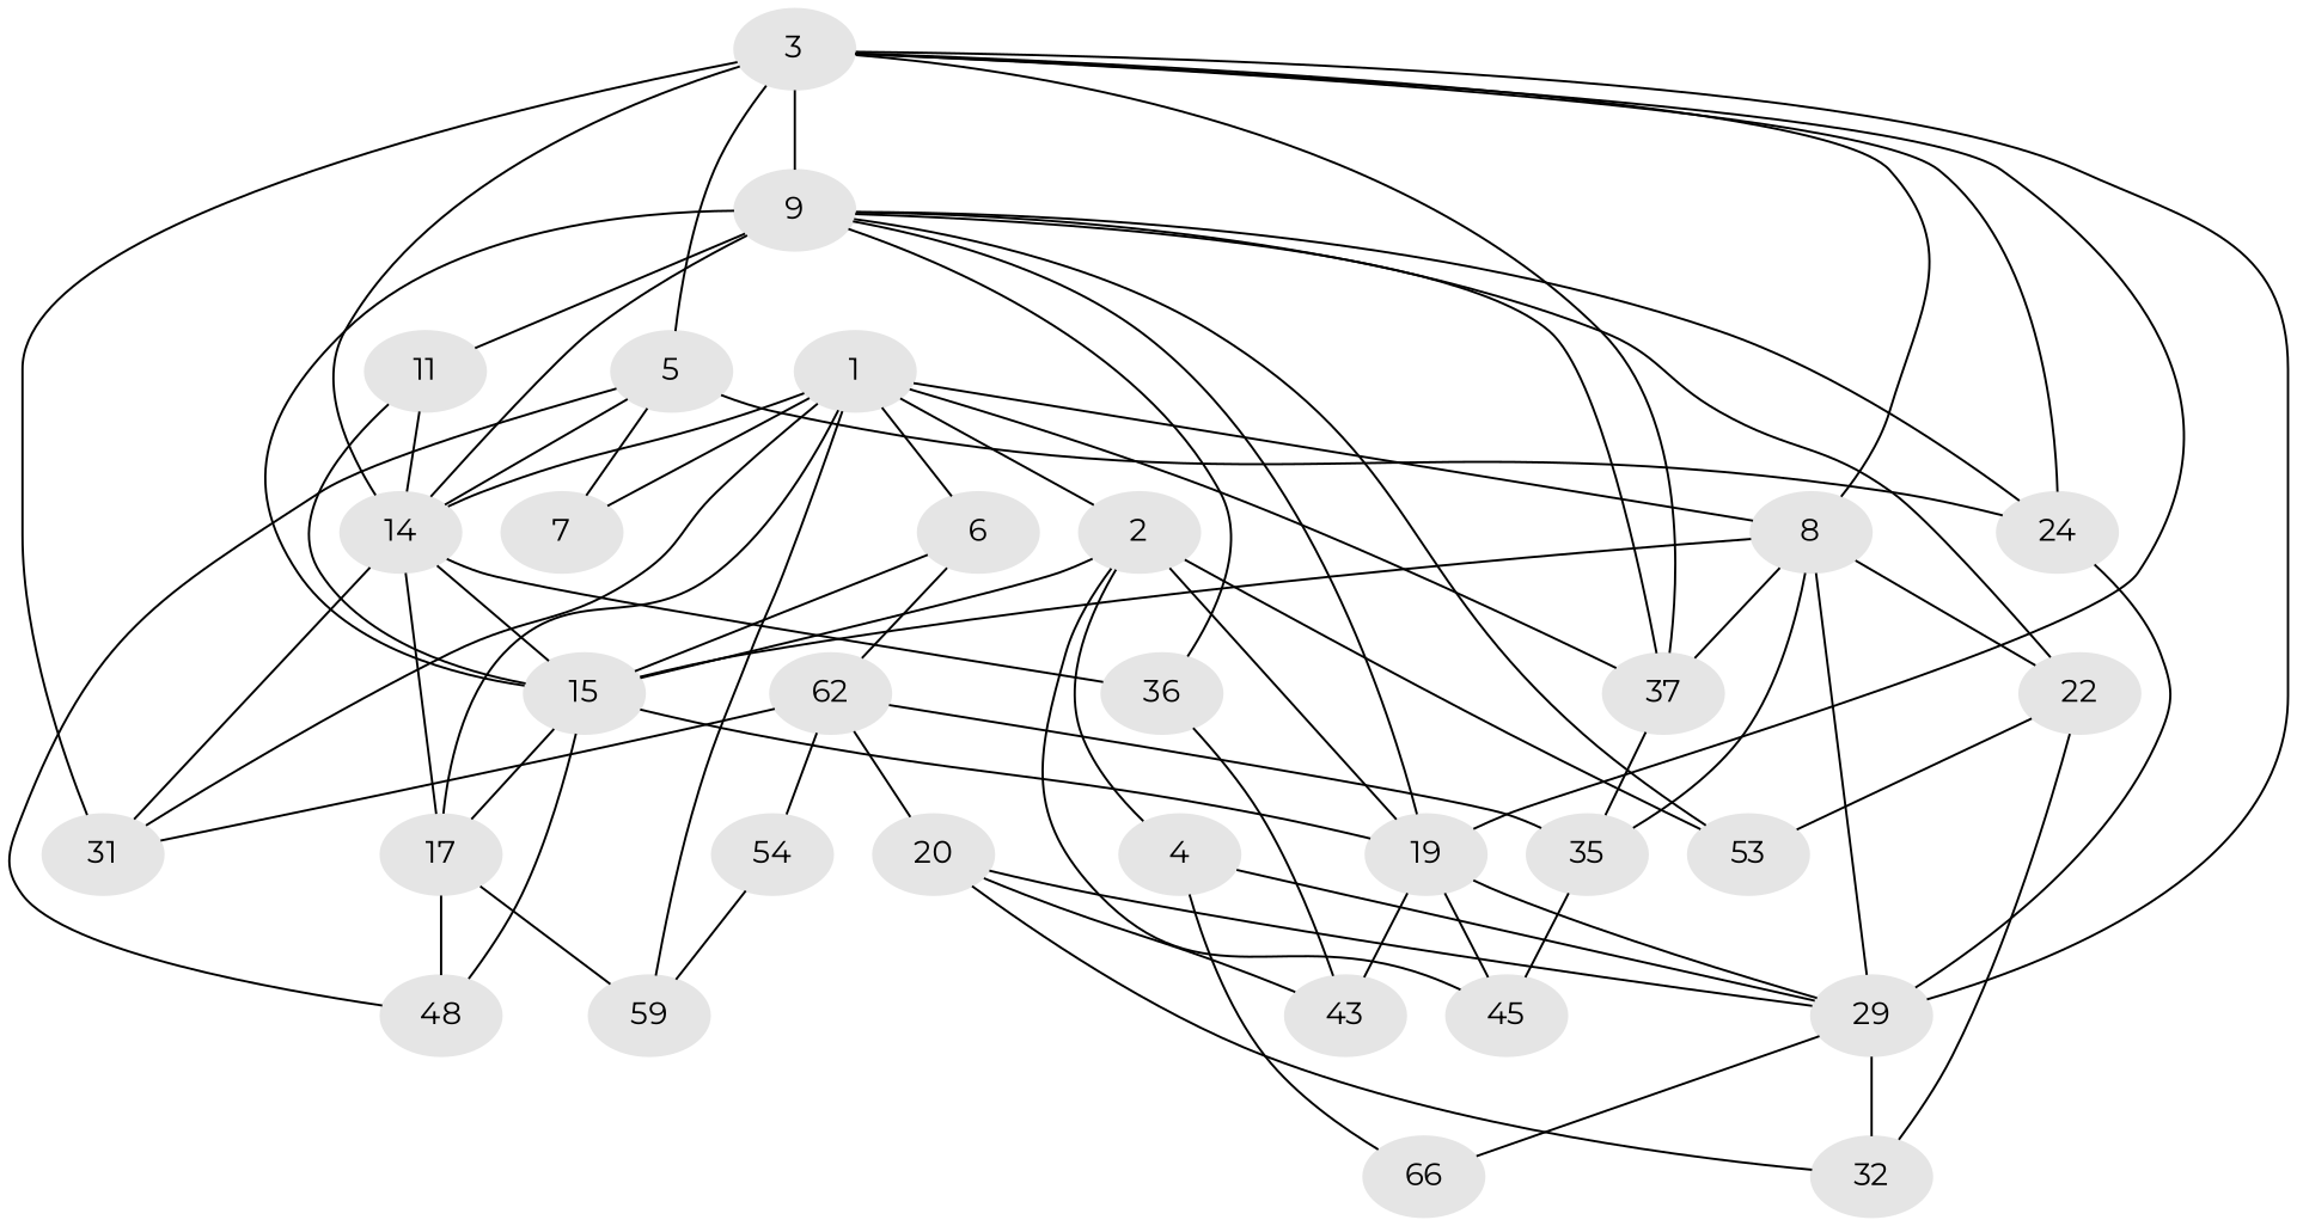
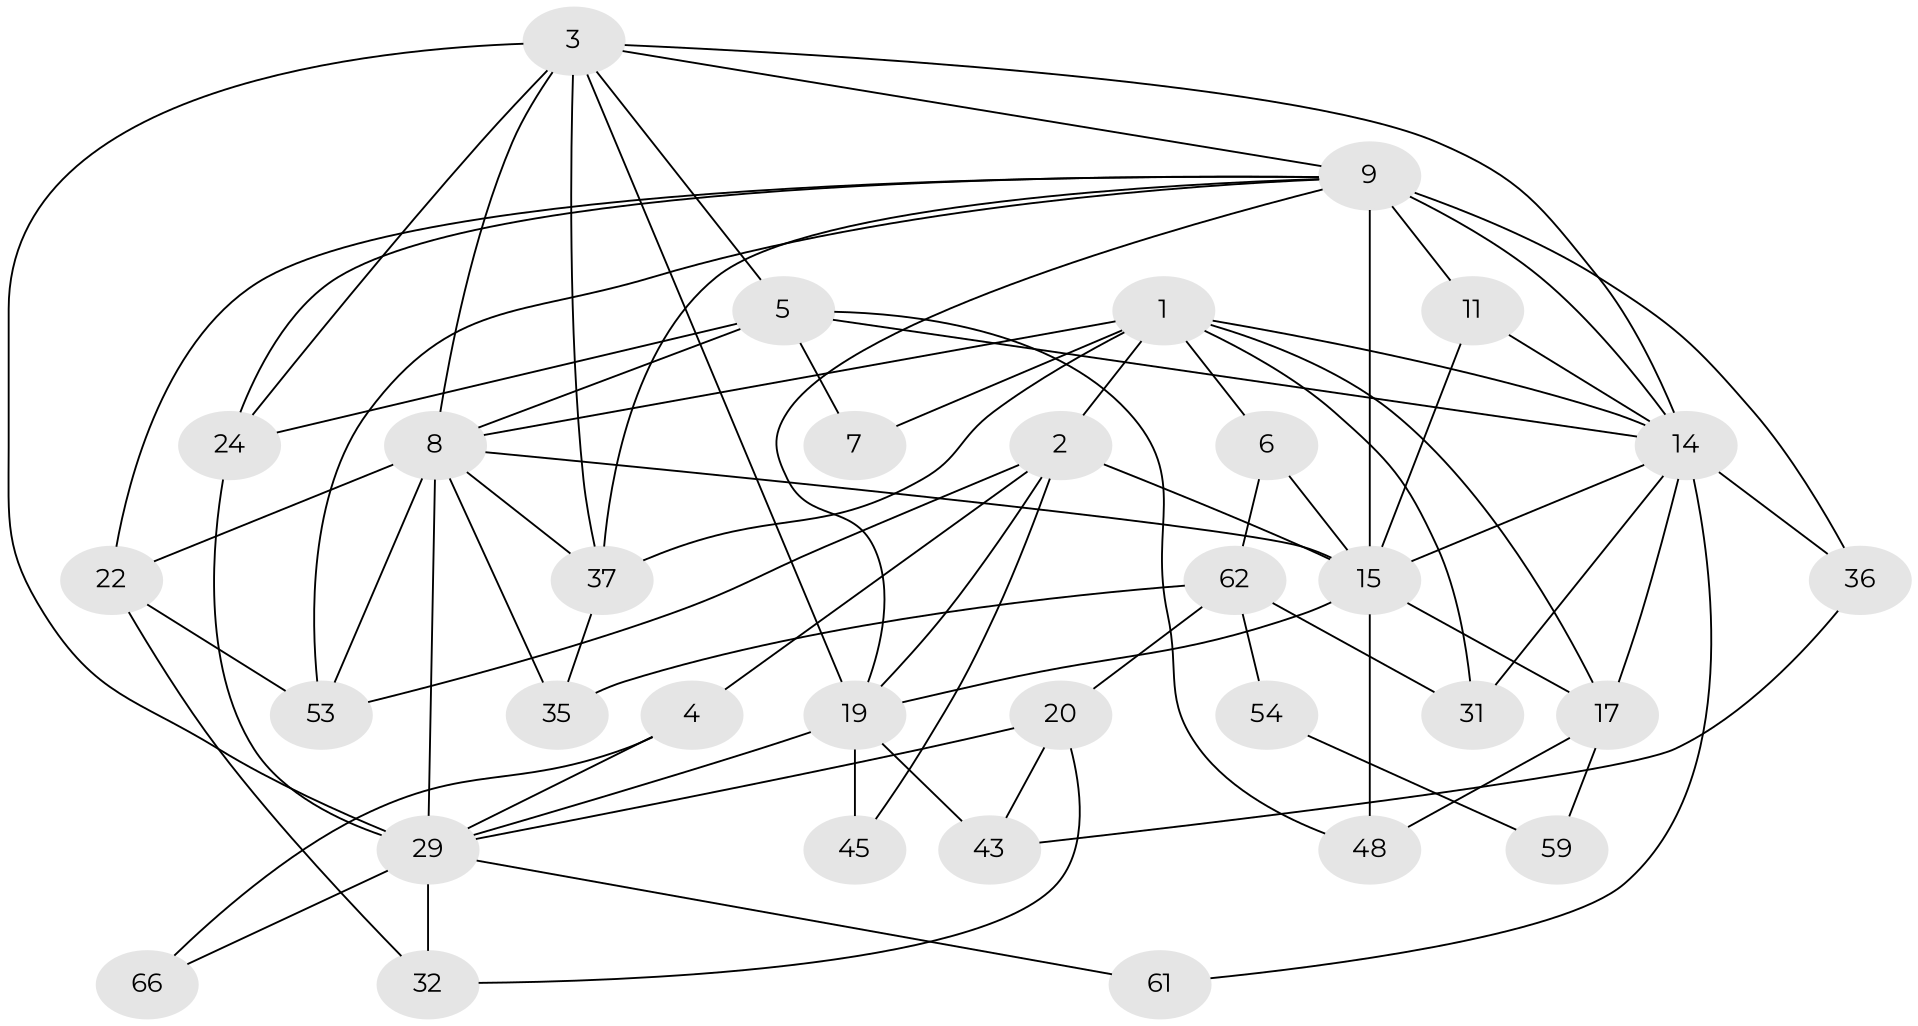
  graph {
    fontname=Montserrat
    node [color=gray90 fontname=Montserrat style=filled]
    edge [fontname=Montserrat]
    1 [super="+63+42"]
    2 [super="+13"]
    6
    7
    8 [super="+35"]
    14 [super="+40+26"]
    17 [super="+27"]
    31 [super="+47+65"]
    37 [super="+52"]
    59
    45 [super="+62"]
    4
    15 [super="+18"]
    19 [super="+33"]
    53
    n16 [label=62 super="+41"]
    29 [super="+50+44"]
    22
    n19 [label=35]
    36
+   61
    48
    66
    43
    3 [super="+21"]
    5 [super="+30+16"]
    9 [super="+49+10"]
    24 [super="+68"]
    11
    32
    20 [super="+55"]
    54
    1 -- 2
    1 -- 6
    1 -- 7
    1 -- 8
    1 -- 14
    1 -- 17
    1 -- 31
    1 -- 37
-   1 -- 59
    2 -- 45
    2 -- 4
    2 -- 15
    2 -- 19
    2 -- 53
    6 -- 15
    6 -- n16
    8 -- 37
    8 -- 15 [weight=3]
+   8 -- 53
    8 -- 29 [weight=2]
    8 -- 22
    8 -- n19
    14 -- 17
    14 -- 31
    14 -- 15
    14 -- 36
+   14 -- 61
    17 -- 59
    17 -- 48
    37 -- n19
    4 -- 29
    4 -- 66
    15 -- 17
    15 -- 19
    15 -- 48
    19 -- 45
    19 -- 29
    19 -- 43
    n16 -- 31
    n16 -- n19
    n16 -- 20
    n16 -- 54
+   29 -- 61
    29 -- 66
    29 -- 32
    22 -- 53
    22 -- 32
-   n19 -- 45
    36 -- 43
    3 -- 8
    3 -- 14
-   3 -- 31 [weight=3]
    3 -- 37
    3 -- 19
    3 -- 29
    3 -- 5
    3 -- 9
    3 -- 24
    5 -- 7
+   5 -- 8
    5 -- 14
    5 -- 48
    5 -- 24
    9 -- 14
    9 -- 37
    9 -- 15 [weight=4]
    9 -- 19
    9 -- 53
    9 -- 22
    9 -- 36
    9 -- 24
    9 -- 11 [weight=2]
    24 -- 29 [weight=2]
    11 -- 14
    11 -- 15
    20 -- 29
    20 -- 43
    20 -- 32
    54 -- 59
  }
